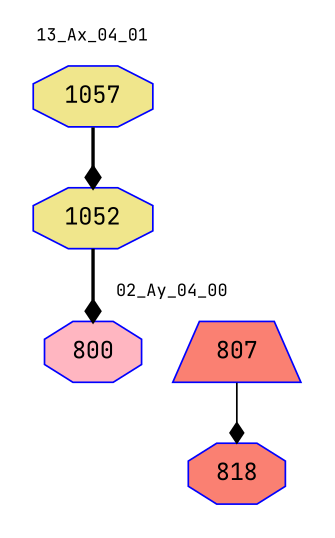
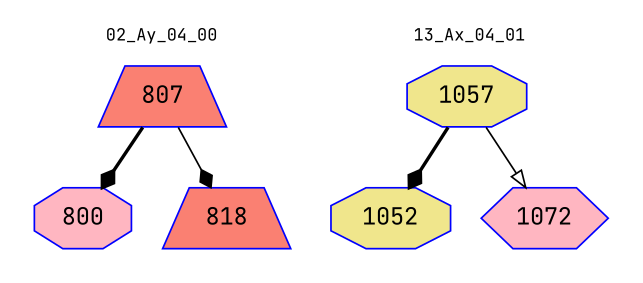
  digraph {
    fontname="JetBrains Mono"
    node [color=blue fillcolor=salmon fontname="JetBrains Mono" shape=octagon style=filled]
    edge [arrowhead=diamond color=black fontname="JetBrains Mono" style=bold]
    n1 [label=807 shape=trapezium]
    n2 [fillcolor=lightpink label=800]
-   n3 [label=818]
+   n3 [label=818 shape=trapezium]
    n4 [fillcolor=khaki label=1057]
    n5 [fillcolor=khaki label=1052]
+   n6 [fillcolor=lightpink label=1072 shape=hexagon]
    subgraph cluster_1 {
      color=white
      fontsize=10
      label="02_Ay_04_00"
      n1
      n2
      n3
    }
    subgraph cluster_2 {
      color=white
      fontsize=10
      label="13_Ax_04_01"
      n4
      n5
+     n6
    }
-   n5 -> n2
+   n1 -> n2
    n1 -> n3 [style=solid]
    n4 -> n5
+   n4 -> n6 [arrowhead=onormal style=solid]
  }
